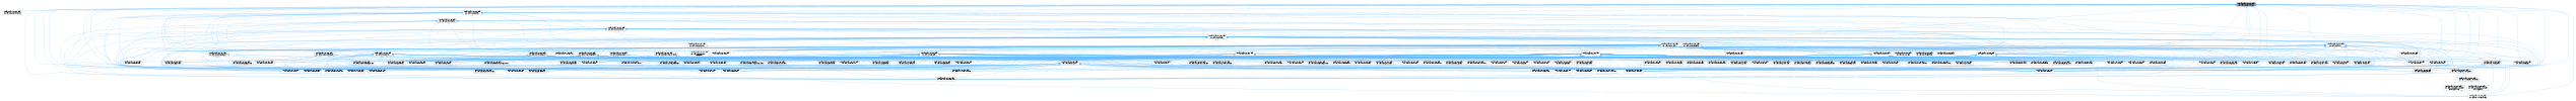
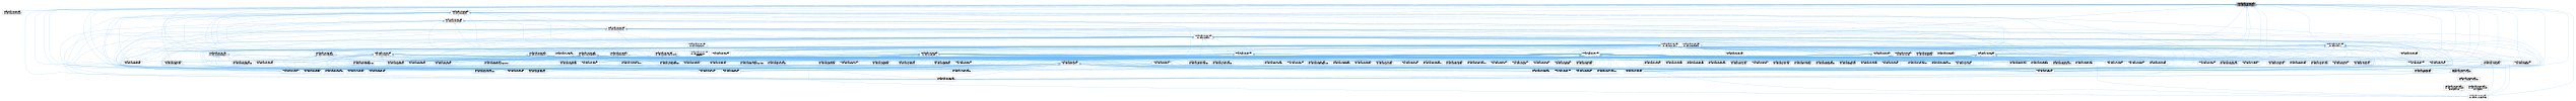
  digraph {
    node [color=grey40 fillcolor=white fontname=Helvetica fontsize=10 shape=box style=filled]
    edge [color=steelblue1 dir=back fontname=Helvetica fontsize=10 labelfontname=Helvetica labelfontsize=10 style=solid]
    n1 [color=gray40 fillcolor=grey60 fontcolor=black height=0.2 label="/home/runner/work/doxygen\l/doxygen/src/arguments.h" width=0.4]
    n2 [height=0.2 label="/home/runner/work/doxygen\l/doxygen/src/arguments.cpp" width=0.4]
    n3 [height=0.2 label="/home/runner/work/doxygen\l/doxygen/src/classdef.cpp" width=0.4]
    n4 [height=0.2 label="/home/runner/work/doxygen\l/doxygen/src/classdef.h" width=0.4]
    n5 [height=0.2 label="/home/runner/work/doxygen\l/doxygen/src/classlist.cpp" width=0.4]
    n6 [height=0.2 label="/home/runner/work/doxygen\l/doxygen/src/code.l" width=0.4]
    n7 [height=0.2 label="/home/runner/work/doxygen\l/doxygen/src/context.cpp" width=0.4]
    n8 [height=0.2 label="/home/runner/work/doxygen\l/doxygen/src/defgen.cpp" width=0.4]
    n9 [height=0.2 label="/home/runner/work/doxygen\l/doxygen/src/docbookgen.cpp" width=0.4]
    n10 [height=0.2 label="/home/runner/work/doxygen\l/doxygen/src/doxygen.cpp" width=0.4]
    n11 [height=0.2 label="/home/runner/work/doxygen\l/doxygen/src/groupdef.cpp" width=0.4]
    n12 [height=0.2 label="/home/runner/work/doxygen\l/doxygen/src/perlmodgen.cpp" width=0.4]
    n13 [height=0.2 label="/home/runner/work/doxygen\l/doxygen/src/util.cpp" width=0.4]
    n14 [height=0.2 label="/home/runner/work/doxygen\l/doxygen/src/vhdldocgen.cpp" width=0.4]
    n15 [height=0.2 label="/home/runner/work/doxygen\l/doxygen/src/xmlgen.cpp" width=0.4]
    n16 [height=0.2 label="/home/runner/work/doxygen\l/doxygen/src/memberdef.h" width=0.4]
    n17 [height=0.2 label="/home/runner/work/doxygen\l/doxygen/src/memberdef.cpp" width=0.4]
    n18 [height=0.2 label="/home/runner/work/doxygen\l/doxygen/src/entry.cpp" width=0.4]
    n19 [height=0.2 label="/home/runner/work/doxygen\l/doxygen/src/fortranscanner.l" width=0.4]
    n20 [height=0.2 label="/home/runner/work/doxygen\l/doxygen/src/vhdlcode.l" width=0.4]
    n21 [height=0.2 label="/home/runner/work/doxygen\l/doxygen/src/vhdljjparser.cpp" width=0.4]
    n22 [height=0.2 label="/home/runner/work/doxygen\l/doxygen/src/pre.l" width=0.4]
    n23 [height=0.2 label="/home/runner/work/doxygen\l/doxygen/src/pyscanner.l" width=0.4]
    n24 [height=0.2 label="/home/runner/work/doxygen\l/doxygen/src/scanner.l" width=0.4]
    n25 [height=0.2 label="/home/runner/work/doxygen\l/doxygen/src/tagreader.cpp" width=0.4]
    n26 [height=0.2 label="/home/runner/work/doxygen\l/doxygen/src/defargs.l" width=0.4]
    n27 [height=0.2 label="/home/runner/work/doxygen\l/doxygen/src/entry.h" width=0.4]
    n28 [height=0.2 label="/home/runner/work/doxygen\l/doxygen/src/vhdldocgen.h" width=0.4]
    n29 [height=0.2 label="/home/runner/work/doxygen\l/doxygen/src/classlist.h" width=0.4]
    n30 [height=0.2 label="/home/runner/work/doxygen\l/doxygen/src/diagram.cpp" width=0.4]
    n31 [height=0.2 label="/home/runner/work/doxygen\l/doxygen/src/filedef.cpp" width=0.4]
    n32 [height=0.2 label="/home/runner/work/doxygen\l/doxygen/src/namespacedef.cpp" width=0.4]
    n33 [height=0.2 label="/home/runner/work/doxygen\l/doxygen/src/searchindex_js.cpp" width=0.4]
    n34 [height=0.2 label="/home/runner/work/doxygen\l/doxygen/src/context.h" width=0.4]
    n35 [height=0.2 label="/home/runner/work/doxygen\l/doxygen/src/docsets.cpp" width=0.4]
    n36 [height=0.2 label="/home/runner/work/doxygen\l/doxygen/src/dotclassgraph.h" width=0.4]
    n37 [height=0.2 label="/home/runner/work/doxygen\l/doxygen/src/dotgfxhierarchytable.h" width=0.4]
    n38 [height=0.2 label="/home/runner/work/doxygen\l/doxygen/src/ftvhelp.cpp" width=0.4]
    n39 [height=0.2 label="/home/runner/work/doxygen\l/doxygen/src/membergroup.cpp" width=0.4]
    n40 [height=0.2 label="/home/runner/work/doxygen\l/doxygen/src/memberlist.cpp" width=0.4]
    n41 [height=0.2 label="/home/runner/work/doxygen\l/doxygen/src/symbolresolver.h" width=0.4]
    n42 [height=0.2 label="/home/runner/work/doxygen\l/doxygen/src/translator.h" width=0.4]
    n43 [height=0.2 label="/home/runner/work/doxygen\l/doxygen/src/dotcallgraph.h" width=0.4]
    n44 [height=0.2 label="/home/runner/work/doxygen\l/doxygen/src/htmldocvisitor.cpp" width=0.4]
    n45 [height=0.2 label="/home/runner/work/doxygen\l/doxygen/src/htmlhelp.cpp" width=0.4]
    n46 [height=0.2 label="/home/runner/work/doxygen\l/doxygen/src/memberlist.h" width=0.4]
    n47 [height=0.2 label="/home/runner/work/doxygen\l/doxygen/src/qhp.cpp" width=0.4]
    n48 [height=0.2 label="/home/runner/work/doxygen\l/doxygen/src/membername.h" width=0.4]
    n49 [height=0.2 label="/home/runner/work/doxygen\l/doxygen/src/pycode.l" width=0.4]
    n50 [height=0.2 label="/home/runner/work/doxygen\l/doxygen/src/commentscan.l" width=0.4]
    n51 [height=0.2 label="/home/runner/work/doxygen\l/doxygen/src/docgroup.cpp" width=0.4]
    n52 [height=0.2 label="/home/runner/work/doxygen\l/doxygen/src/markdown.cpp" width=0.4]
    n53 [height=0.2 label="/home/runner/work/doxygen\l/doxygen/src/sqlcode.l" width=0.4]
    n54 [height=0.2 label="/home/runner/work/doxygen\l/doxygen/src/xmlcode.l" width=0.4]
    n55 [height=0.2 label="/home/runner/work/doxygen\l/doxygen/src/lexscanner.l" width=0.4]
    n56 [height=0.2 label="/home/runner/work/doxygen\l/doxygen/src/vhdljjparser.h" width=0.4]
    n57 [height=0.2 label="/home/runner/work/doxygen\l/doxygen/src/stlsupport.cpp" width=0.4]
    n58 [height=0.2 label="/home/runner/work/doxygen\l/doxygen/src/dotgfxhierarchytable.cpp" width=0.4]
    n59 [height=0.2 label="/home/runner/work/doxygen\l/doxygen/src/index.cpp" width=0.4]
    n60 [height=0.2 label="/home/runner/work/doxygen\l/doxygen/src/rtfgen.cpp" width=0.4]
    n61 [height=0.2 label="/home/runner/work/doxygen\l/doxygen/src/htmlgen.cpp" width=0.4]
    n62 [height=0.2 label="/home/runner/work/doxygen\l/doxygen/src/definition.cpp" width=0.4]
    n63 [height=0.2 label="/home/runner/work/doxygen\l/doxygen/src/docnode.cpp" width=0.4]
    n64 [height=0.2 label="/home/runner/work/doxygen\l/doxygen/src/layout.cpp" width=0.4]
    n65 [height=0.2 label="/home/runner/work/doxygen\l/doxygen/src/outputlist.cpp" width=0.4]
    n66 [height=0.2 label="/home/runner/work/doxygen\l/doxygen/src/language.cpp" width=0.4]
    n67 [height=0.2 label="/home/runner/work/doxygen\l/doxygen/src/docparser.cpp" width=0.4]
    n68 [height=0.2 label="/home/runner/work/doxygen\l/doxygen/src/dotgroupcollaboration.cpp" width=0.4]
    n69 [height=0.2 label="/home/runner/work/doxygen\l/doxygen/src/fortrancode.l" width=0.4]
    n70 [height=0.2 label="/home/runner/work/doxygen\l/doxygen/src/latexgen.cpp" width=0.4]
    n71 [height=0.2 label="/home/runner/work/doxygen\l/doxygen/src/dotnode.cpp" width=0.4]
    n72 [height=0.2 label="/home/runner/work/doxygen\l/doxygen/src/dotclassgraph.cpp" width=0.4]
    n73 [height=0.2 label="/home/runner/work/doxygen\l/doxygen/src/symbolresolver.cpp" width=0.4]
    n74 [height=0.2 label="/home/runner/work/doxygen\l/doxygen/src/language.h" width=0.4]
    n75 [height=0.2 label="/home/runner/work/doxygen\l/doxygen/src/translator\l_adapter.h" width=0.4]
    n76 [height=0.2 label="/home/runner/work/doxygen\l/doxygen/src/dotcallgraph.cpp" width=0.4]
    n77 [height=0.2 label="/home/runner/work/doxygen\l/doxygen/src/doxygen.h" width=0.4]
    n78 [height=0.2 label="/home/runner/work/doxygen\l/doxygen/src/filedef.h" width=0.4]
    n79 [height=0.2 label="/home/runner/work/doxygen\l/doxygen/src/commentcnv.l" width=0.4]
    n80 [height=0.2 label="/home/runner/work/doxygen\l/doxygen/src/conceptdef.cpp" width=0.4]
    n81 [height=0.2 label="/home/runner/work/doxygen\l/doxygen/src/dirdef.cpp" width=0.4]
    n82 [height=0.2 label="/home/runner/work/doxygen\l/doxygen/src/docbookvisitor.cpp" width=0.4]
    n83 [height=0.2 label="/home/runner/work/doxygen\l/doxygen/src/doctokenizer.l" width=0.4]
    n84 [height=0.2 label="/home/runner/work/doxygen\l/doxygen/src/docvisitor.cpp" width=0.4]
    n85 [height=0.2 label="/home/runner/work/doxygen\l/doxygen/src/dot.cpp" width=0.4]
    n86 [height=0.2 label="/home/runner/work/doxygen\l/doxygen/src/dot.h" width=0.4]
    n87 [height=0.2 label="/home/runner/work/doxygen\l/doxygen/src/dotfilepatcher.cpp" width=0.4]
    n88 [height=0.2 label="/home/runner/work/doxygen\l/doxygen/src/dotgraph.cpp" width=0.4]
    n89 [height=0.2 label="/home/runner/work/doxygen\l/doxygen/src/dotlegendgraph.cpp" width=0.4]
    n90 [height=0.2 label="/home/runner/work/doxygen\l/doxygen/src/dotrunner.cpp" width=0.4]
    n91 [height=0.2 label="/home/runner/work/doxygen\l/doxygen/src/latexdocvisitor.cpp" width=0.4]
    n92 [height=0.2 label="/home/runner/work/doxygen\l/doxygen/src/mandocvisitor.cpp" width=0.4]
    n93 [height=0.2 label="/home/runner/work/doxygen\l/doxygen/src/rtfdocvisitor.cpp" width=0.4]
    n94 [height=0.2 label="/home/runner/work/doxygen\l/doxygen/src/xmldocvisitor.cpp" width=0.4]
    n95 [height=0.2 label="/home/runner/work/doxygen\l/doxygen/src/dotdirdeps.cpp" width=0.4]
    n96 [height=0.2 label="/home/runner/work/doxygen\l/doxygen/src/eclipsehelp.cpp" width=0.4]
    n97 [height=0.2 label="/home/runner/work/doxygen\l/doxygen/src/formula.cpp" width=0.4]
    n98 [height=0.2 label="/home/runner/work/doxygen\l/doxygen/src/lexcode.l" width=0.4]
    n99 [height=0.2 label="/home/runner/work/doxygen\l/doxygen/src/main.cpp" width=0.4]
    n100 [height=0.2 label="/home/runner/work/doxygen\l/doxygen/src/mangen.cpp" width=0.4]
    n101 [height=0.2 label="/home/runner/work/doxygen\l/doxygen/src/message.cpp" width=0.4]
    n102 [height=0.2 label="/home/runner/work/doxygen\l/doxygen/src/msc.cpp" width=0.4]
    n103 [height=0.2 label="/home/runner/work/doxygen\l/doxygen/src/outputgen.cpp" width=0.4]
    n104 [height=0.2 label="/home/runner/work/doxygen\l/doxygen/src/outputlist.h" width=0.4]
    n105 [height=0.2 label="/home/runner/work/doxygen\l/doxygen/src/pagedef.cpp" width=0.4]
    n106 [height=0.2 label="/home/runner/work/doxygen\l/doxygen/src/plantuml.cpp" width=0.4]
    n107 [height=0.2 label="/home/runner/work/doxygen\l/doxygen/src/searchindex.cpp" width=0.4]
    n108 [height=0.2 label="/home/runner/work/doxygen\l/doxygen/src/tooltip.cpp" width=0.4]
    n109 [height=0.2 label="/home/runner/work/doxygen\l/doxygen/src/conceptdef.h" width=0.4]
    n110 [height=0.2 label="/home/runner/work/doxygen\l/doxygen/src/dotincldepgraph.h" width=0.4]
    n111 [height=0.2 label="/home/runner/work/doxygen\l/doxygen/src/namespacedef.h" width=0.4]
    n112 [height=0.2 label="/home/runner/work/doxygen\l/doxygen/src/util.h" width=0.4]
    n113 [height=0.2 label="/home/runner/work/doxygen\l/doxygen/src/dotincldepgraph.cpp" width=0.4]
    n114 [height=0.2 label="/home/runner/work/doxygen\l/doxygen/src/cite.cpp" width=0.4]
    n115 [height=0.2 label="/home/runner/work/doxygen\l/doxygen/src/declinfo.l" width=0.4]
    n116 [height=0.2 label="/home/runner/work/doxygen\l/doxygen/src/dia.cpp" width=0.4]
    n117 [height=0.2 label="/home/runner/work/doxygen\l/doxygen/src/emoji.cpp" width=0.4]
    n118 [height=0.2 label="/home/runner/work/doxygen\l/doxygen/src/filename.h" width=0.4]
    n119 [height=0.2 label="/home/runner/work/doxygen\l/doxygen/src/htags.cpp" width=0.4]
    n120 [height=0.2 label="/home/runner/work/doxygen\l/doxygen/src/portable.cpp" width=0.4]
    n121 [height=0.2 label="/home/runner/work/doxygen\l/doxygen/src/reflist.cpp" width=0.4]
    n122 [height=0.2 label="/home/runner/work/doxygen\l/doxygen/src/resourcemgr.cpp" width=0.4]
    n123 [height=0.2 label="/home/runner/work/doxygen\l/doxygen/src/template.cpp" width=0.4]
    n124 [height=0.2 label="/home/runner/work/doxygen\l/doxygen/src/textdocvisitor.cpp" width=0.4]
-   n125 [height=0.2 label="/home/runner/work/doxygen\l/doxygen/vhdlparser/VhdlParser.h" width=0.4]
+   n125 [height=0.2 label="/home/runner/work/doxygen\l/defargs/vhdlparser/VhdlParser.h" width=0.4]
    n126 [height=0.2 label="/home/runner/work/doxygen\l/doxygen/vhdlparser/VhdlParser\lErrorHandler.hpp" width=0.4]
    n127 [height=0.2 label="/home/runner/work/doxygen\l/doxygen/vhdlparser/vhdlstring.h" width=0.4]
    n128 [height=0.2 label="/home/runner/work/doxygen\l/doxygen/vhdlparser/VhdlParser\lTokenManager.h" width=0.4]
    n129 [height=0.2 label="/htmlgen/runner/work/doxygen\l/doxygen/src/configimpl.l" width=0.4]
    n130 [height=0.2 label="/home/runner/work/doxygen\l/doxygen/src/datetime.cpp" width=0.4]
    n1 -> n2
    n1 -> n3
    n1 -> n4
    n1 -> n5
    n1 -> n6
    n1 -> n7
    n1 -> n8
    n1 -> n9
    n1 -> n10
    n1 -> n11
    n1 -> n12
    n1 -> n13
    n1 -> n14
    n1 -> n15
    n1 -> n16
    n1 -> n17
    n1 -> n18
    n1 -> n19
    n1 -> n20
    n1 -> n21
    n1 -> n22
    n1 -> n23
    n1 -> n24
    n1 -> n25
    n1 -> n26
    n1 -> n27
    n1 -> n28
    n4 -> n3
    n4 -> n9
    n4 -> n11
    n4 -> n12
    n4 -> n13
    n4 -> n16
    n4 -> n20
    n4 -> n29
    n4 -> n30
    n4 -> n31
    n4 -> n32
    n4 -> n33
    n4 -> n34
    n4 -> n35
    n4 -> n36
    n4 -> n37
    n4 -> n38
    n4 -> n39
    n4 -> n40
    n4 -> n41
    n4 -> n42
    n16 -> n9
    n16 -> n14
    n16 -> n15
    n16 -> n17
    n16 -> n31
    n16 -> n35
    n16 -> n43
    n16 -> n44
    n16 -> n45
    n16 -> n46
    n16 -> n47
    n16 -> n48
    n27 -> n3
    n27 -> n6
    n27 -> n10
    n27 -> n11
    n27 -> n13
    n27 -> n18
    n27 -> n19
    n27 -> n20
    n27 -> n22
    n27 -> n23
    n27 -> n24
    n27 -> n25
    n27 -> n26
    n27 -> n28
    n27 -> n31
    n27 -> n39
    n27 -> n49
    n27 -> n50
    n27 -> n51
    n27 -> n52
    n27 -> n53
    n27 -> n54
    n27 -> n55
    n27 -> n56
    n27 -> n57
    n28 -> n3
    n28 -> n5
    n28 -> n7
    n28 -> n10
    n28 -> n11
    n28 -> n14
    n28 -> n17
    n28 -> n20
    n28 -> n21
    n28 -> n31
    n28 -> n32
    n28 -> n40
    n28 -> n44
    n28 -> n56
    n28 -> n58
    n28 -> n59
    n28 -> n60
    n28 -> n61
    n28 -> n62
    n28 -> n63
    n28 -> n64
    n28 -> n65
    n28 -> n66
    n29 -> n3
    n29 -> n5
    n29 -> n6
    n29 -> n7
    n29 -> n8
    n29 -> n9
    n29 -> n10
    n29 -> n11
    n29 -> n12
    n29 -> n13
    n29 -> n14
    n29 -> n15
    n29 -> n30
    n29 -> n31
    n29 -> n32
    n29 -> n33
    n29 -> n49
    n29 -> n58
    n29 -> n59
    n29 -> n60
    n29 -> n67
    n29 -> n68
    n29 -> n69
    n29 -> n70
    n30 -> n71
    n34 -> n7
    n34 -> n10
    n36 -> n3
    n36 -> n7
    n36 -> n8
    n36 -> n9
    n36 -> n15
    n36 -> n60
    n36 -> n61
    n36 -> n70
    n36 -> n72
    n37 -> n7
    n37 -> n34
    n37 -> n58
    n37 -> n59
    n37 -> n61
    n41 -> n3
    n41 -> n6
    n41 -> n10
    n41 -> n13
    n41 -> n49
    n41 -> n73
    n42 -> n66
    n42 -> n74
    n42 -> n75
    n43 -> n7
    n43 -> n9
    n43 -> n17
    n43 -> n60
    n43 -> n61
    n43 -> n70
    n43 -> n76
    n46 -> n3
    n46 -> n8
    n46 -> n9
    n46 -> n10
    n46 -> n11
    n46 -> n12
    n46 -> n13
    n46 -> n14
    n46 -> n15
    n46 -> n17
    n46 -> n31
    n46 -> n32
    n46 -> n34
    n46 -> n39
    n46 -> n40
    n46 -> n59
    n46 -> n62
    n46 -> n71
    n46 -> n76
    n46 -> n77
    n46 -> n78
    n48 -> n3
    n48 -> n6
    n48 -> n7
    n48 -> n9
    n48 -> n10
    n48 -> n11
    n48 -> n12
    n48 -> n13
    n48 -> n14
    n48 -> n15
    n48 -> n17
    n48 -> n20
    n48 -> n32
    n48 -> n33
    n48 -> n49
    n48 -> n53
    n48 -> n54
    n48 -> n69
    n56 -> n10
    n56 -> n14
    n56 -> n21
    n56 -> n125
    n74 -> n3
    n74 -> n5
    n74 -> n7
    n74 -> n9
    n74 -> n10
    n74 -> n11
    n74 -> n13
    n74 -> n14
    n74 -> n15
    n74 -> n17
    n74 -> n19
    n74 -> n21
    n74 -> n23
    n74 -> n24
    n74 -> n31
    n74 -> n32
    n74 -> n33
    n74 -> n38
    n74 -> n39
    n74 -> n40
    n74 -> n44
    n74 -> n45
    n74 -> n50
    n74 -> n58
    n74 -> n59
    n74 -> n60
    n74 -> n61
    n74 -> n62
    n74 -> n63
    n74 -> n64
    n74 -> n66
    n74 -> n70
    n74 -> n71
    n74 -> n80
    n74 -> n81
    n74 -> n82
    n74 -> n85
    n74 -> n89
    n74 -> n91
    n74 -> n92
    n74 -> n93
    n74 -> n94
    n74 -> n100
    n74 -> n105
    n74 -> n107
    n74 -> n114
    n74 -> n129
    n74 -> n130
    n75 -> n66
    n77 -> n3
    n77 -> n5
    n77 -> n6
    n77 -> n7
    n77 -> n8
    n77 -> n9
    n77 -> n10
    n77 -> n11
    n77 -> n12
    n77 -> n13
    n77 -> n14
    n77 -> n15
    n77 -> n17
    n77 -> n18
    n77 -> n19
    n77 -> n20
    n77 -> n21
    n77 -> n22
    n77 -> n23
    n77 -> n24
    n77 -> n25
    n77 -> n30
    n77 -> n31
    n77 -> n32
    n77 -> n33
    n77 -> n35
    n77 -> n38
    n77 -> n39
    n77 -> n40
    n77 -> n44
    n77 -> n45
    n77 -> n47
    n77 -> n49
    n77 -> n50
    n77 -> n51
    n77 -> n52
    n77 -> n53
    n77 -> n54
    n77 -> n58
    n77 -> n59
    n77 -> n60
    n77 -> n61
    n77 -> n62
    n77 -> n63
    n77 -> n64
    n77 -> n65
    n77 -> n67
    n77 -> n68
    n77 -> n69
    n77 -> n70
    n77 -> n71
    n77 -> n73
    n77 -> n79
    n77 -> n80
    n77 -> n81
    n77 -> n82
    n77 -> n83
    n77 -> n84
    n77 -> n85
    n77 -> n86
    n77 -> n87
    n77 -> n88
    n77 -> n89
    n77 -> n90
    n77 -> n91
    n77 -> n92
    n77 -> n93
    n77 -> n94
    n77 -> n95
    n77 -> n96
    n77 -> n97
    n77 -> n98
    n77 -> n99
    n77 -> n100
    n77 -> n101
    n77 -> n102
    n77 -> n103
    n77 -> n104
    n77 -> n105
    n77 -> n106
    n77 -> n107
    n77 -> n108
    n78 -> n3
    n78 -> n6
    n78 -> n7
    n78 -> n8
    n78 -> n11
    n78 -> n13
    n78 -> n17
    n78 -> n20
    n78 -> n22
    n78 -> n25
    n78 -> n31
    n78 -> n35
    n78 -> n38
    n78 -> n39
    n78 -> n40
    n78 -> n44
    n78 -> n45
    n78 -> n49
    n78 -> n53
    n78 -> n54
    n78 -> n59
    n78 -> n62
    n78 -> n67
    n78 -> n69
    n78 -> n81
    n78 -> n82
    n78 -> n91
    n78 -> n92
    n78 -> n93
    n78 -> n94
    n78 -> n98
    n78 -> n107
    n78 -> n108
    n78 -> n109
    n78 -> n110
    n78 -> n111
    n86 -> n3
    n86 -> n7
    n86 -> n8
    n86 -> n9
    n86 -> n10
    n86 -> n11
    n86 -> n15
    n86 -> n17
    n86 -> n31
    n86 -> n44
    n86 -> n59
    n86 -> n60
    n86 -> n61
    n86 -> n70
    n86 -> n81
    n86 -> n82
    n86 -> n85
    n86 -> n87
    n86 -> n88
    n86 -> n89
    n86 -> n90
    n86 -> n91
    n86 -> n92
    n86 -> n93
    n86 -> n94
    n104 -> n3
    n104 -> n5
    n104 -> n6
    n104 -> n10
    n104 -> n11
    n104 -> n13
    n104 -> n14
    n104 -> n17
    n104 -> n20
    n104 -> n21
    n104 -> n31
    n104 -> n32
    n104 -> n39
    n104 -> n40
    n104 -> n49
    n104 -> n53
    n104 -> n54
    n104 -> n59
    n104 -> n62
    n104 -> n65
    n104 -> n69
    n104 -> n80
    n104 -> n81
    n104 -> n105
    n109 -> n10
    n109 -> n31
    n109 -> n32
    n109 -> n80
    n109 -> n112
    n110 -> n7
    n110 -> n9
    n110 -> n15
    n110 -> n31
    n110 -> n60
    n110 -> n61
    n110 -> n70
    n110 -> n113
    n111 -> n3
    n111 -> n6
    n111 -> n7
    n111 -> n8
    n111 -> n9
    n111 -> n10
    n111 -> n11
    n111 -> n12
    n111 -> n13
    n111 -> n14
    n111 -> n15
    n111 -> n17
    n111 -> n31
    n111 -> n32
    n111 -> n33
    n111 -> n35
    n111 -> n39
    n111 -> n40
    n111 -> n49
    n111 -> n59
    n111 -> n60
    n111 -> n62
    n111 -> n63
    n111 -> n67
    n111 -> n68
    n111 -> n69
    n111 -> n70
    n111 -> n73
    n111 -> n80
    n111 -> n105
    n112 -> n3
    n112 -> n5
    n112 -> n6
    n112 -> n7
    n112 -> n8
    n112 -> n9
    n112 -> n10
    n112 -> n11
    n112 -> n12
    n112 -> n13
    n112 -> n14
    n112 -> n15
    n112 -> n17
    n112 -> n18
    n112 -> n19
    n112 -> n20
    n112 -> n21
    n112 -> n22
    n112 -> n23
    n112 -> n24
    n112 -> n25
    n112 -> n26
    n112 -> n30
    n112 -> n31
    n112 -> n32
    n112 -> n33
    n112 -> n38
    n112 -> n39
    n112 -> n40
    n112 -> n44
    n112 -> n45
    n112 -> n47
    n112 -> n49
    n112 -> n50
    n112 -> n51
    n112 -> n52
    n112 -> n53
    n112 -> n54
    n112 -> n55
    n112 -> n56
    n112 -> n58
    n112 -> n59
    n112 -> n60
    n112 -> n61
    n112 -> n62
    n112 -> n63
    n112 -> n64
    n112 -> n66
    n112 -> n67
    n112 -> n68
    n112 -> n69
    n112 -> n71
    n112 -> n72
    n112 -> n73
    n112 -> n76
    n112 -> n79
    n112 -> n80
    n112 -> n81
    n112 -> n82
    n112 -> n84
    n112 -> n85
    n112 -> n87
    n112 -> n88
    n112 -> n89
    n112 -> n90
    n112 -> n91
    n112 -> n92
    n112 -> n93
    n112 -> n94
    n112 -> n95
    n112 -> n96
    n112 -> n97
    n112 -> n100
    n112 -> n102
    n112 -> n105
    n112 -> n106
    n112 -> n107
    n112 -> n108
    n112 -> n113
    n112 -> n114
    n112 -> n115
    n112 -> n116
    n112 -> n117
    n112 -> n118
    n112 -> n119
    n112 -> n120
    n112 -> n121
    n112 -> n122
    n112 -> n123
    n112 -> n124
    n118 -> n6
    n118 -> n7
    n118 -> n8
    n118 -> n9
    n118 -> n10
    n118 -> n12
    n118 -> n13
    n118 -> n14
    n118 -> n15
    n118 -> n25
    n118 -> n31
    n118 -> n33
    n118 -> n59
    n118 -> n60
    n118 -> n70
    n118 -> n81
    n118 -> n82
    n118 -> n94
    n125 -> n14
    n125 -> n126
    n125 -> n127
    n126 -> n21
    n127 -> n126
    n127 -> n128
    n128 -> n21
  }
